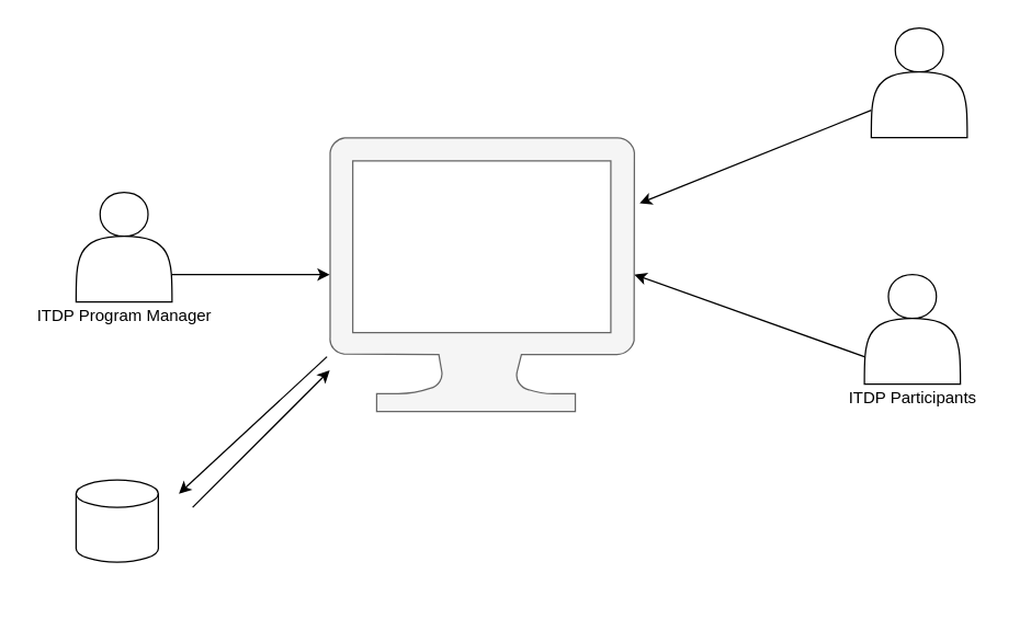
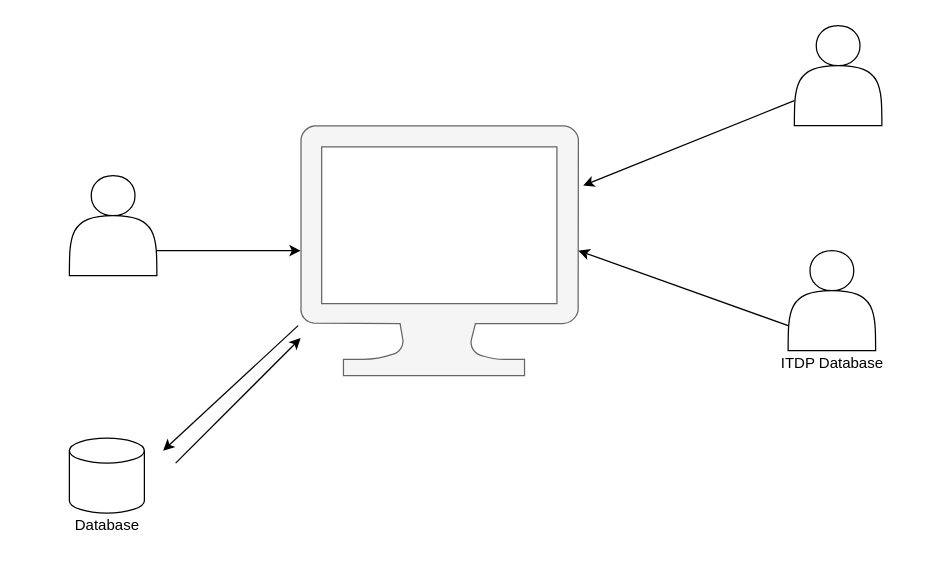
  <mxCell id="0" />
  <mxCell id="1" parent="0" />
  <mxCell id="2" value="" style="aspect=fixed;pointerEvents=1;shadow=0;dashed=0;html=1;strokeColor=#666666;labelPosition=center;verticalLabelPosition=bottom;verticalAlign=top;align=center;fillColor=#f5f5f5;shape=mxgraph.azure.computer;fontColor=#333333;strokeWidth=1;" parent="1" vertex="1"><mxGeometry x="240" y="100" width="222.22" height="200" as="geometry" /></mxCell>
  <mxCell id="3" value="" style="group" parent="1" vertex="1" connectable="0"><mxGeometry x="610" y="200" width="110" height="100" as="geometry" /></mxCell>
  <mxCell id="4" value="" style="shape=actor;whiteSpace=wrap;html=1;strokeWidth=1;" parent="3" vertex="1"><mxGeometry x="20" width="70" height="80" as="geometry" /></mxCell>
- <mxCell id="5" value="ITDP Participants" style="text;html=1;align=center;verticalAlign=middle;resizable=0;points=[];autosize=1;" parent="3" vertex="1"><mxGeometry y="80" width="110" height="20" as="geometry" /></mxCell>
+ <mxCell id="5" value="ITDP Database" style="text;html=1;align=center;verticalAlign=middle;resizable=0;points=[];autosize=1;" parent="3" vertex="1"><mxGeometry y="80" width="110" height="20" as="geometry" /></mxCell>
  <mxCell id="6" value="" style="group" parent="1" vertex="1" connectable="0"><mxGeometry x="600" y="20" width="130" height="100" as="geometry" /></mxCell>
  <mxCell id="7" value="" style="shape=actor;whiteSpace=wrap;html=1;strokeWidth=1;" parent="6" vertex="1"><mxGeometry x="35" width="70" height="80" as="geometry" /></mxCell>
  <mxCell id="8" value="" style="group" parent="1" vertex="1" connectable="0"><mxGeometry x="20" y="140" width="140" height="100" as="geometry" /></mxCell>
  <mxCell id="9" value="" style="shape=actor;whiteSpace=wrap;html=1;strokeWidth=1;" parent="8" vertex="1"><mxGeometry x="35" width="70" height="80" as="geometry" /></mxCell>
- <mxCell id="10" value="ITDP Program Manager" style="text;html=1;align=center;verticalAlign=middle;resizable=0;points=[];autosize=1;" parent="8" vertex="1"><mxGeometry y="80" width="140" height="20" as="geometry" /></mxCell>
  <mxCell id="11" value="" style="endArrow=classic;html=1;exitX=1;exitY=0.75;exitDx=0;exitDy=0;entryX=0;entryY=0.5;entryDx=0;entryDy=0;entryPerimeter=0;" parent="1" source="9" target="2" edge="1"><mxGeometry width="50" height="50" relative="1" as="geometry"><mxPoint x="340" y="260" as="sourcePoint" /><mxPoint x="390" y="210" as="targetPoint" /></mxGeometry></mxCell>
  <mxCell id="12" value="" style="endArrow=classic;html=1;exitX=0;exitY=0.75;exitDx=0;exitDy=0;entryX=1;entryY=0.5;entryDx=0;entryDy=0;entryPerimeter=0;" parent="1" source="4" target="2" edge="1"><mxGeometry width="50" height="50" relative="1" as="geometry"><mxPoint x="340" y="260" as="sourcePoint" /><mxPoint x="390" y="210" as="targetPoint" /></mxGeometry></mxCell>
  <mxCell id="13" value="" style="endArrow=classic;html=1;exitX=0;exitY=0.75;exitDx=0;exitDy=0;entryX=1.017;entryY=0.24;entryDx=0;entryDy=0;entryPerimeter=0;" parent="1" source="7" target="2" edge="1"><mxGeometry width="50" height="50" relative="1" as="geometry"><mxPoint x="340" y="260" as="sourcePoint" /><mxPoint x="390" y="210" as="targetPoint" /></mxGeometry></mxCell>
  <mxCell id="14" value="" style="group" parent="1" vertex="1" connectable="0"><mxGeometry x="50" y="350" width="70" height="80" as="geometry" /></mxCell>
  <mxCell id="15" value="" style="strokeWidth=1;html=1;shape=mxgraph.flowchart.database;whiteSpace=wrap;" parent="14" vertex="1"><mxGeometry x="5" width="60" height="60" as="geometry" /></mxCell>
+ <mxCell id="16" value="Database" style="text;html=1;align=center;verticalAlign=middle;resizable=0;points=[];autosize=1;" parent="14" vertex="1"><mxGeometry y="60" width="70" height="20" as="geometry" /></mxCell>
  <mxCell id="17" value="" style="endArrow=classic;html=1;entryX=0;entryY=0.85;entryDx=0;entryDy=0;entryPerimeter=0;" parent="1" target="2" edge="1"><mxGeometry width="50" height="50" relative="1" as="geometry"><mxPoint x="140" y="370" as="sourcePoint" /><mxPoint x="390" y="210" as="targetPoint" /></mxGeometry></mxCell>
  <mxCell id="18" value="" style="endArrow=classic;html=1;exitX=-0.009;exitY=0.8;exitDx=0;exitDy=0;exitPerimeter=0;" parent="1" source="2" edge="1"><mxGeometry width="50" height="50" relative="1" as="geometry"><mxPoint x="340" y="260" as="sourcePoint" /><mxPoint x="130" y="360" as="targetPoint" /></mxGeometry></mxCell>
